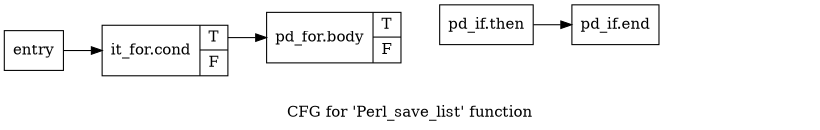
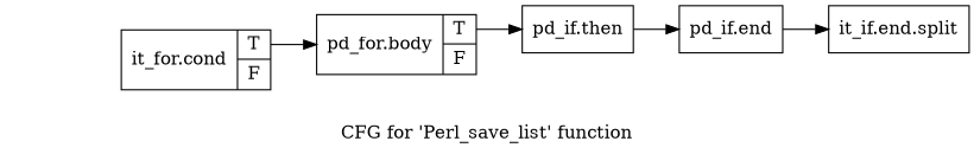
  digraph {
    label="CFG for 'Perl_save_list' function"
    rankdir=LR
    node [shape=record]
-   n1 [label="{entry}"]
    n2 [label="{it_for.cond|{<s0>T|<s1>F}}"]
    n3 [label="{pd_for.body|{<s0>T|<s1>F}}"]
    n4 [label="{pd_if.then}"]
    n5 [label="{pd_if.end}"]
-   n1 -> n2
+   n6 [label="{it_if.end.split}"]
    n2 -> n3 [tailport=s0]
+   n3 -> n4 [tailport=s0]
    n4 -> n5
+   n5 -> n6
  }
